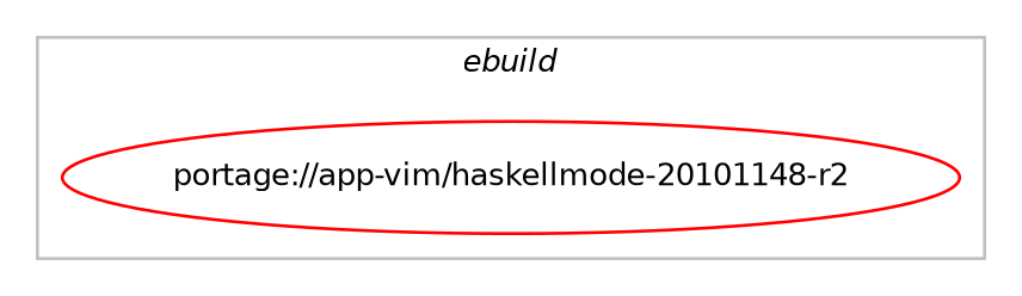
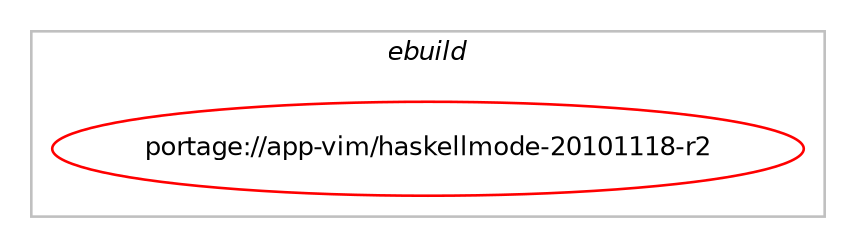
  digraph {
    compound=true
    concentrate=true
    fontname=Helvetica
    fontsize=10
    newrank=true
    rankdir=LR
    ranksep=1.5
-   n1 [color=red fontname=Helvetica fontsize=10 label="portage://app-vim/haskellmode-20101148-r2" width=4]
+   n1 [color=red fontname=Helvetica fontsize=10 label="portage://app-vim/haskellmode-20101118-r2" width=4]
    subgraph cluster_1 {
      color=gray
      label=<<i>ebuild</i>>
      n1
    }
    subgraph cluster_2 {
      color=gray
      label=<<i>dependencies</i>>
      subgraph cluster_3 {
        color=gray
        fillcolor="#eeeeee"
        label=<<i>compile</i>>
        style=filled
      }
      subgraph cluster_4 {
        color=gray
        fillcolor="#eeeeee"
        label=<<i>compile and run</i>>
        style=filled
      }
      subgraph cluster_5 {
        color=gray
        fillcolor="#eeeeee"
        label=<<i>run</i>>
        style=filled
      }
    }
    subgraph cluster_6 {
      color=gray
      label=<<i>candidates</i>>
      rank=same
    }
  }
